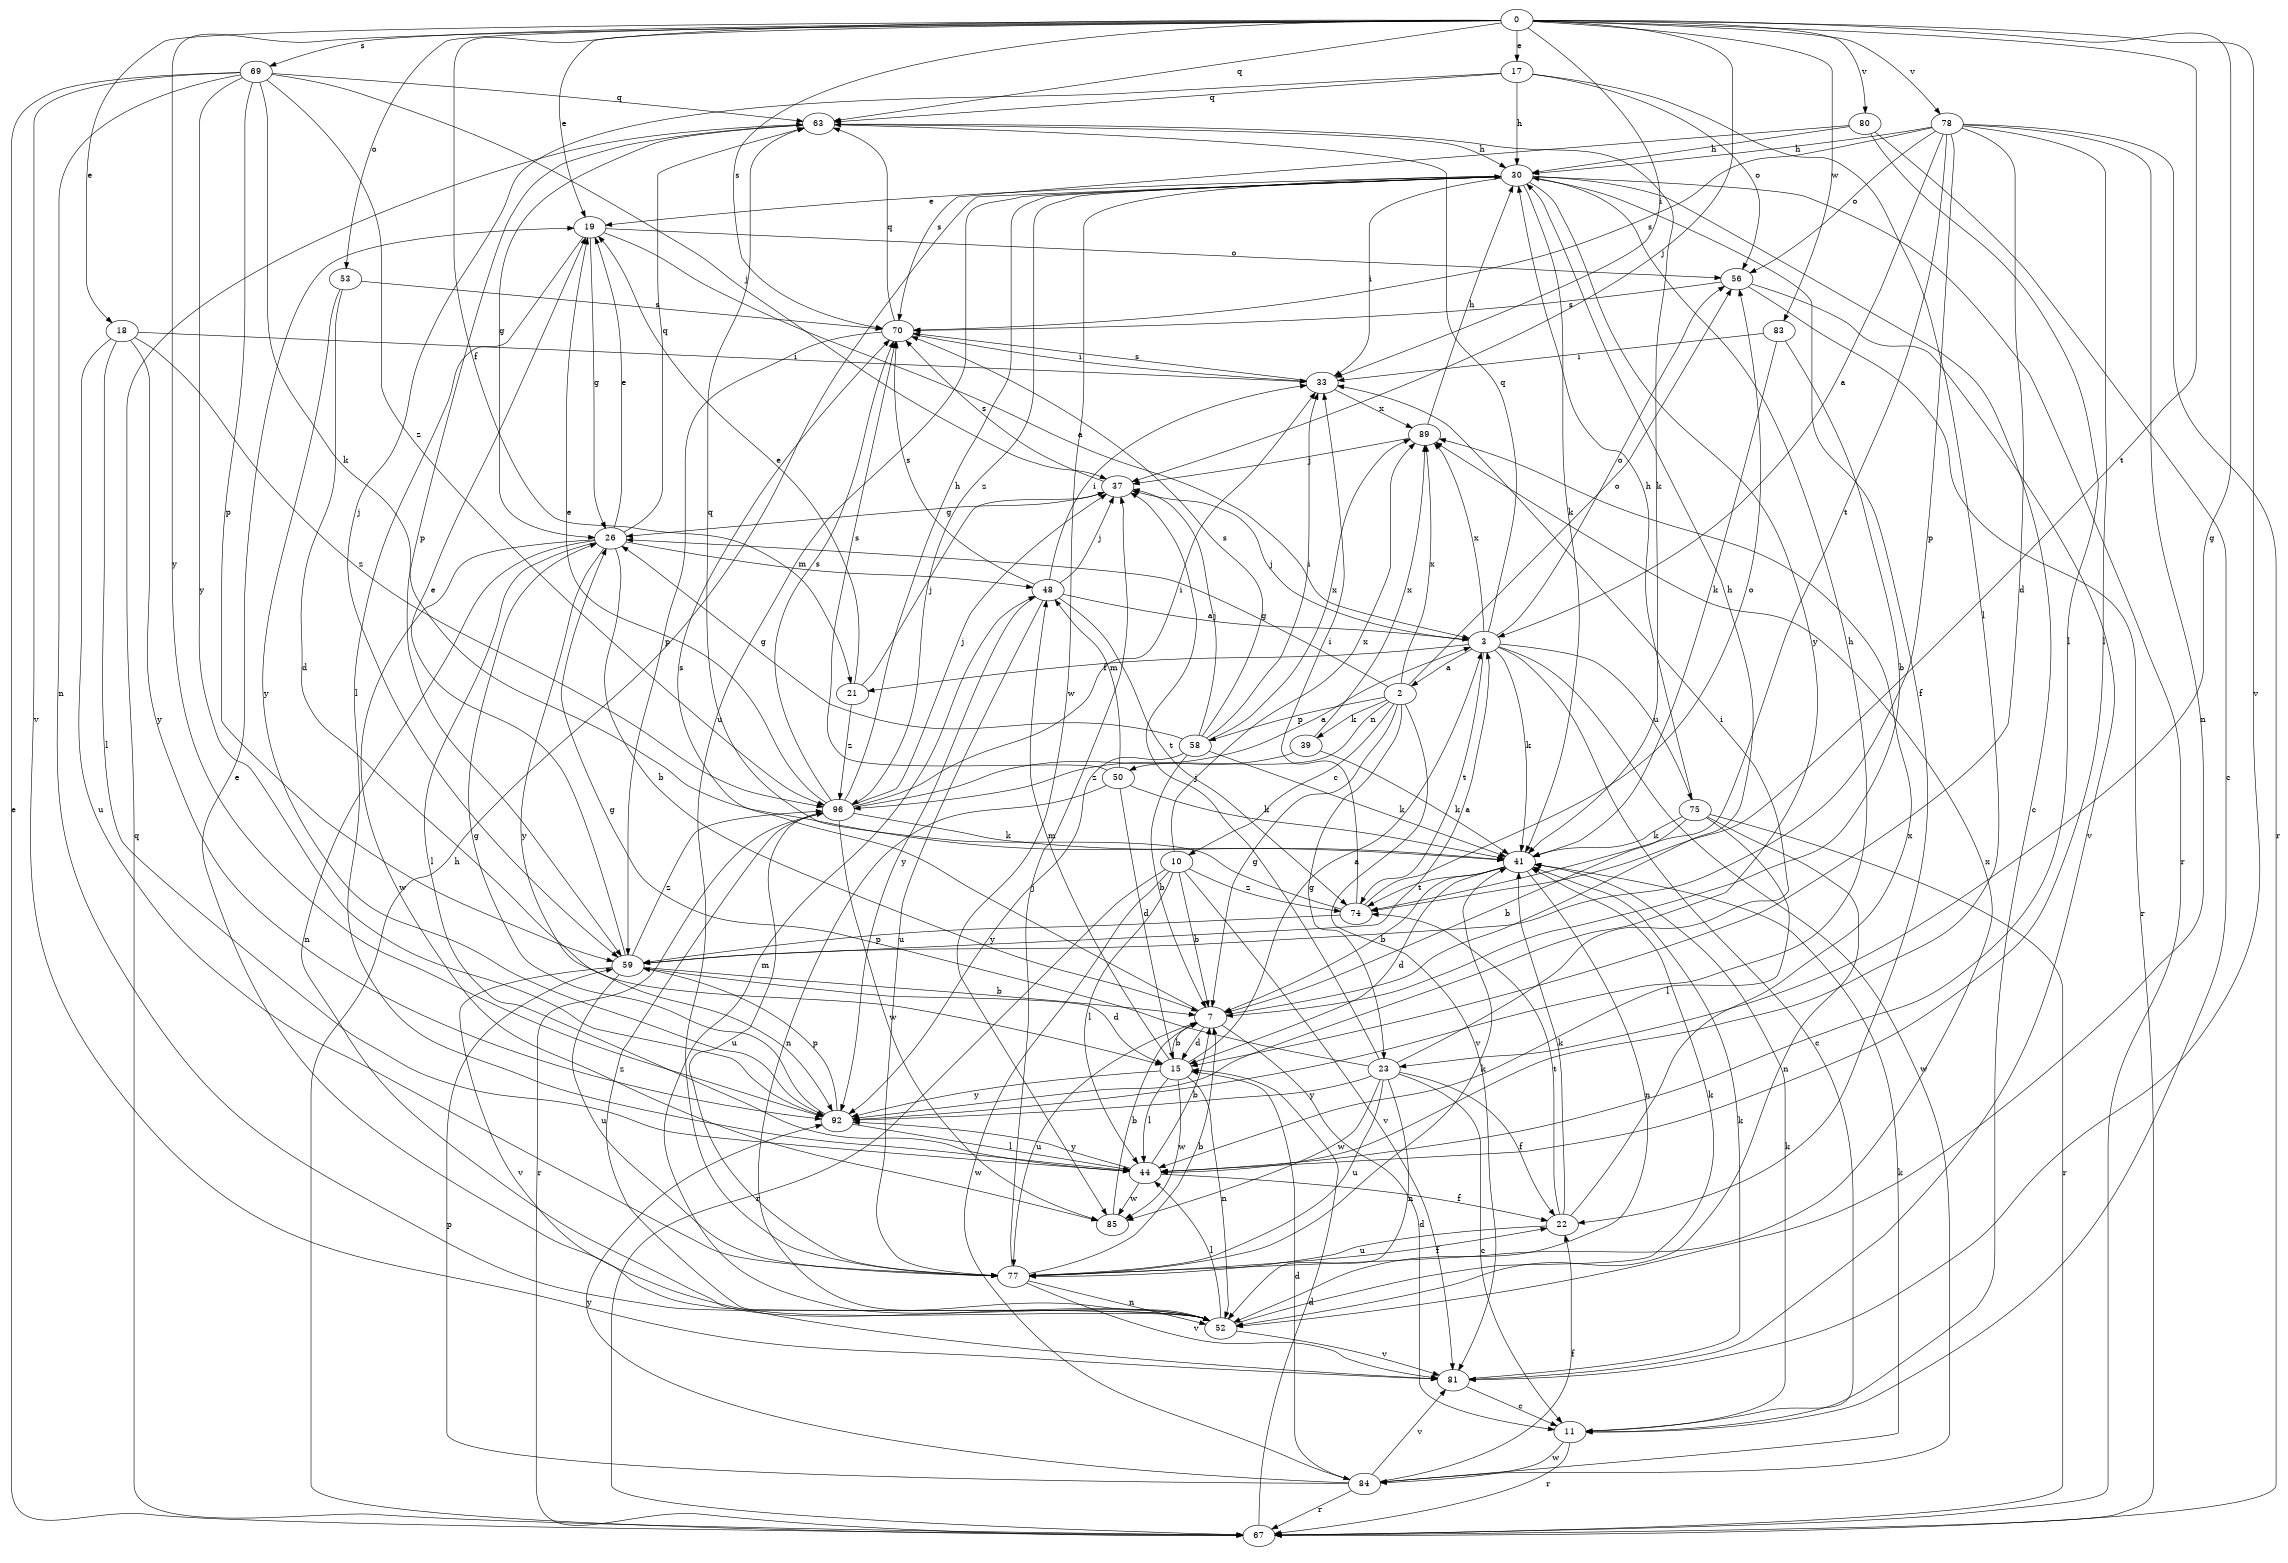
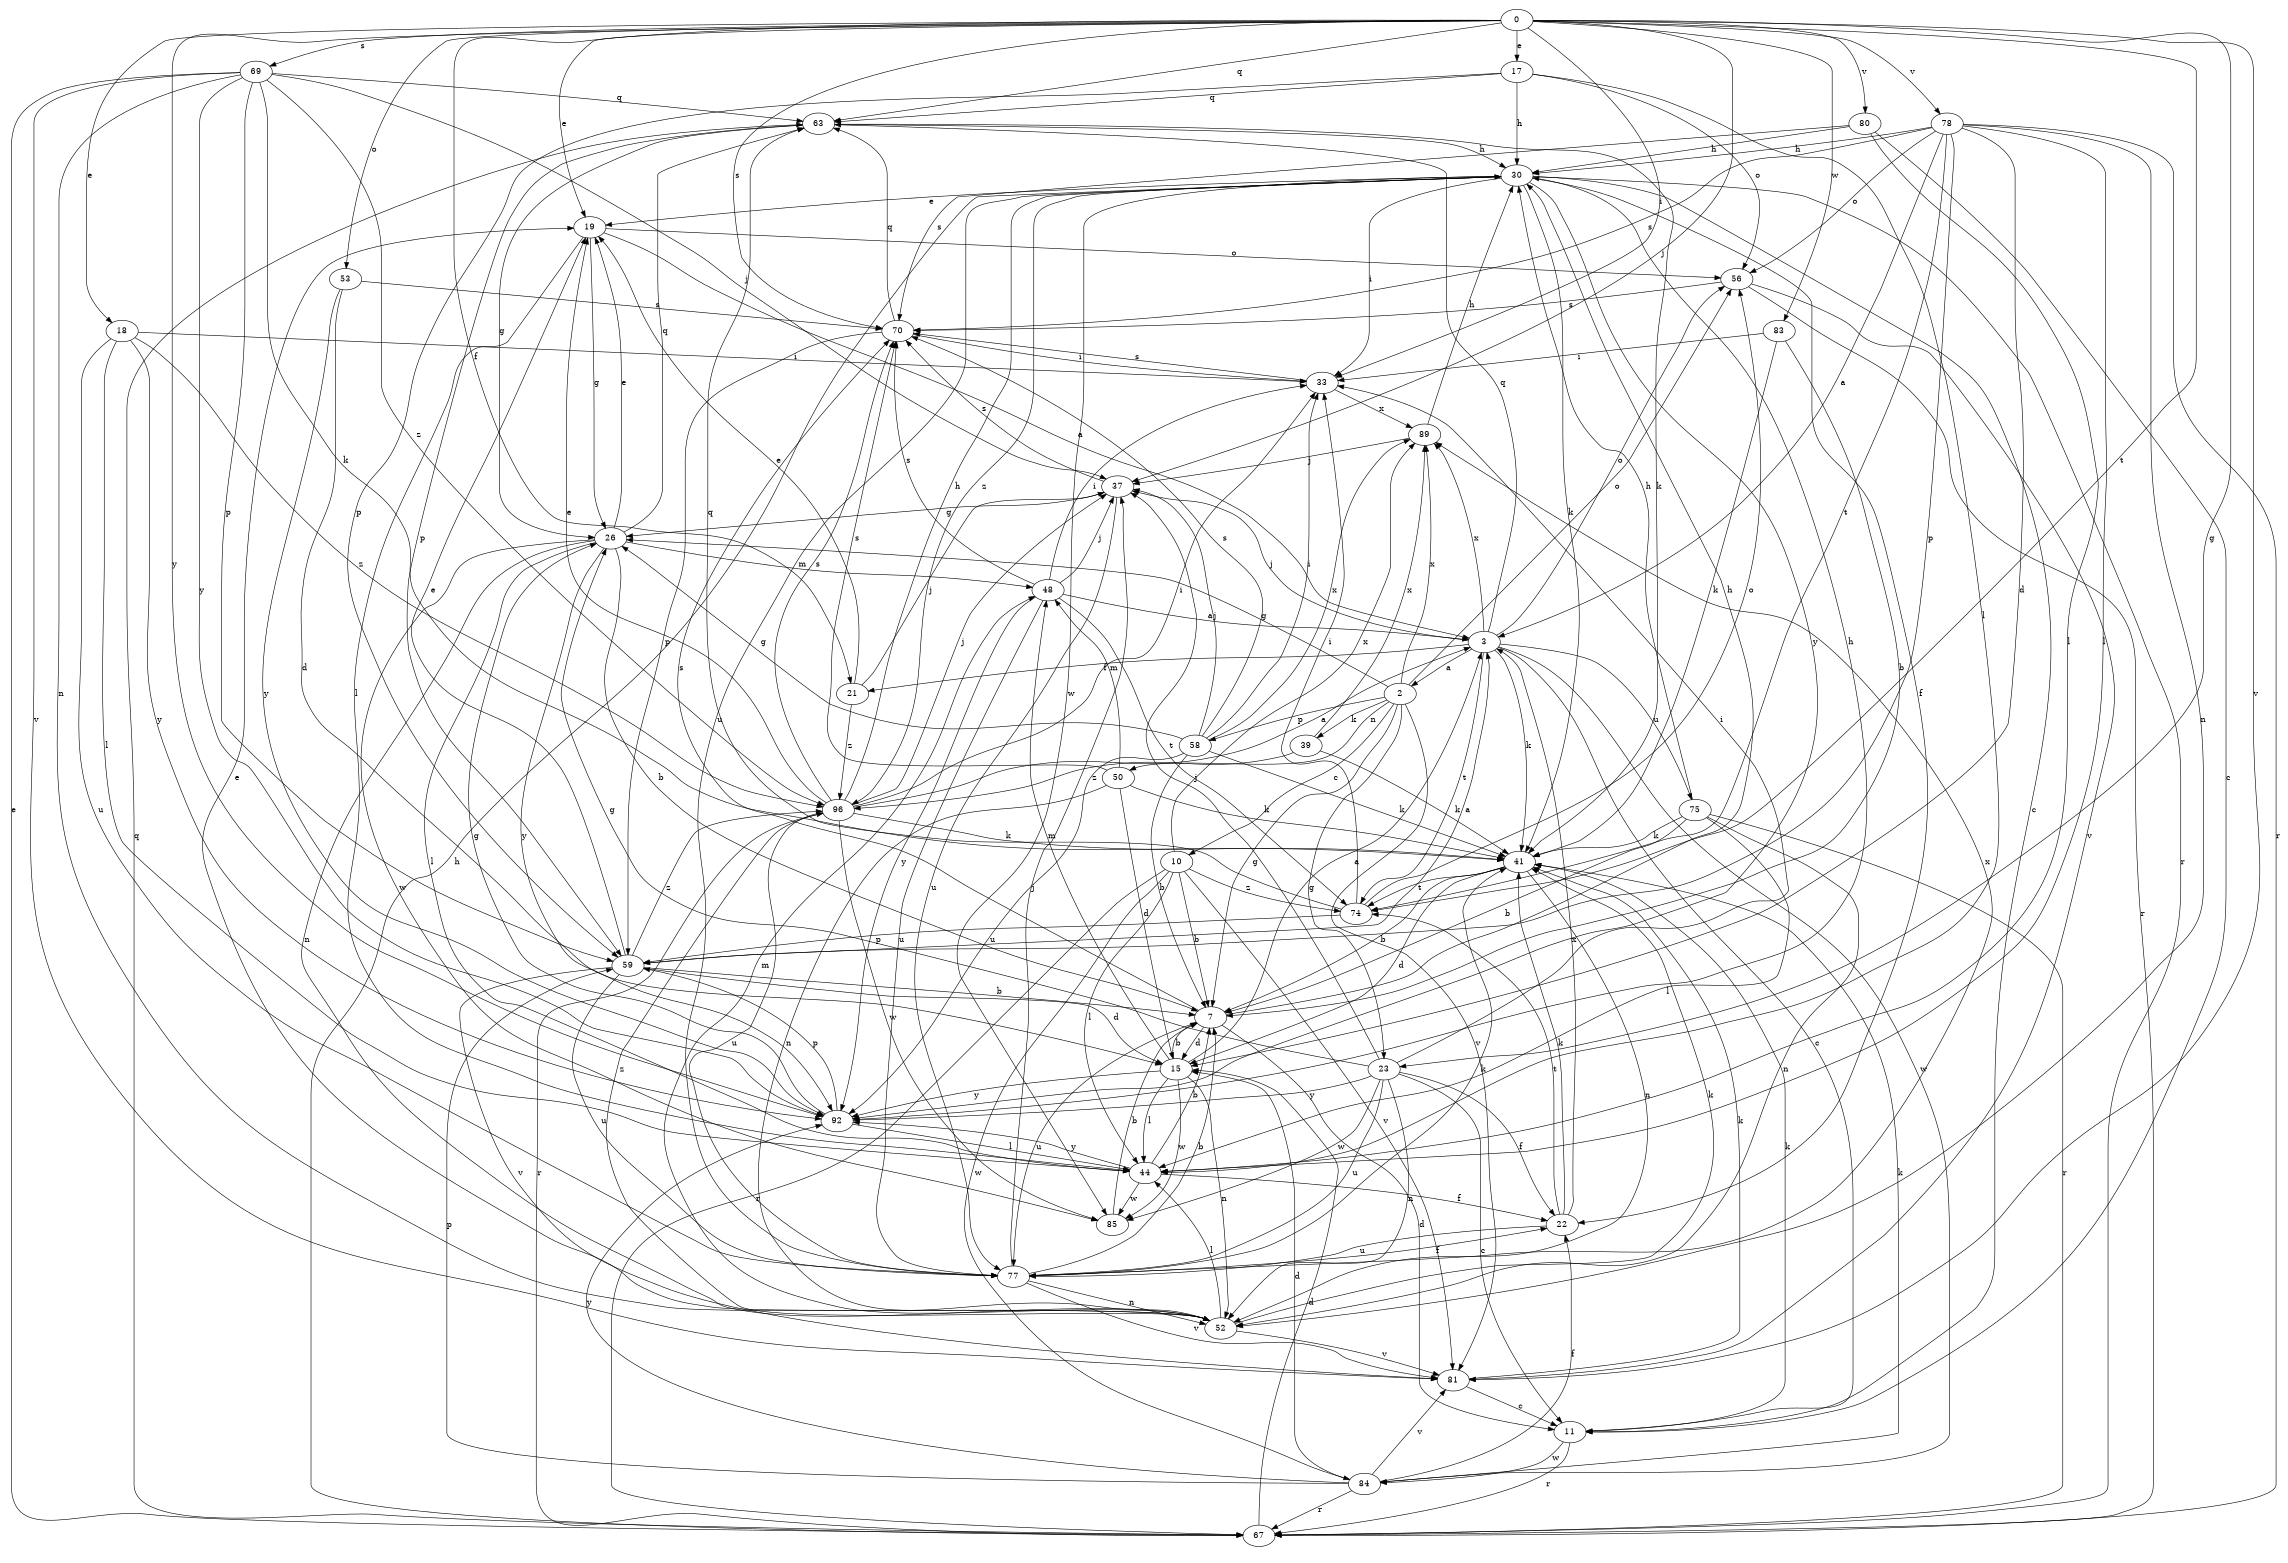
  strict digraph {
    0
    17
    18
    19
    21
    23
    33
    37
    53
    63
    69
    70
    74
    78
    80
    81
    83
    92
    56
    30
    44
    59
    77
    96
    26
    3
    11
    52
    85
    22
    89
    15
    67
    41
    7
    2
    10
    39
    50
    58
    84
    48
    75
    0 -> 17 [label=e]
    0 -> 18 [label=e]
    0 -> 19 [label=e]
    0 -> 21 [label=f]
    0 -> 23 [label=g]
    0 -> 33 [label=i]
    0 -> 37 [label=j]
    0 -> 53 [label=o]
    0 -> 63 [label=q]
    0 -> 69 [label=s]
    0 -> 70 [label=s]
    0 -> 74 [label=t]
    0 -> 78 [label=v]
    0 -> 80 [label=v]
    0 -> 81 [label=v]
    0 -> 83 [label=w]
    0 -> 92 [label=y]
    17 -> 63 [label=q]
    17 -> 56 [label=o]
    17 -> 30 [label=h]
    17 -> 44 [label=l]
-   17 -> 59 [label=j]
+   17 -> 59 [label=p]
    18 -> 33 [label=i]
    18 -> 92 [label=y]
    18 -> 44 [label=l]
    18 -> 77 [label=u]
    18 -> 96 [label=z]
    19 -> 56 [label=o]
    19 -> 44 [label=l]
    19 -> 26 [label=g]
    19 -> 3 [label=a]
    21 -> 19 [label=e]
    21 -> 37 [label=j]
    21 -> 96 [label=z]
    23 -> 33 [label=i]
    23 -> 37 [label=j]
    23 -> 92 [label=y]
    23 -> 77 [label=u]
    23 -> 26 [label=g]
    23 -> 11 [label=c]
    23 -> 52 [label=n]
    23 -> 85 [label=w]
    23 -> 22 [label=f]
    33 -> 70 [label=s]
    33 -> 89 [label=x]
    37 -> 70 [label=s]
+   37 -> 77 [label=u]
    37 -> 26 [label=g]
    53 -> 70 [label=s]
    53 -> 92 [label=y]
    53 -> 15 [label=d]
    63 -> 30 [label=h]
    63 -> 59 [label=p]
    63 -> 26 [label=g]
    63 -> 41 [label=k]
    69 -> 37 [label=j]
    69 -> 63 [label=q]
    69 -> 81 [label=v]
    69 -> 92 [label=y]
    69 -> 59 [label=p]
    69 -> 96 [label=z]
    69 -> 52 [label=n]
    69 -> 67 [label=e]
    69 -> 41 [label=k]
    70 -> 33 [label=i]
    70 -> 63 [label=q]
    70 -> 59 [label=p]
    74 -> 33 [label=i]
    74 -> 63 [label=q]
    74 -> 56 [label=o]
    74 -> 59 [label=p]
    78 -> 70 [label=s]
    78 -> 74 [label=t]
    78 -> 56 [label=o]
    78 -> 30 [label=h]
    78 -> 44 [label=l]
    78 -> 59 [label=p]
    78 -> 3 [label=a]
    78 -> 52 [label=n]
    78 -> 15 [label=d]
    78 -> 67 [label=r]
    80 -> 70 [label=s]
    80 -> 30 [label=h]
    80 -> 44 [label=l]
    80 -> 11 [label=c]
    81 -> 11 [label=c]
    81 -> 41 [label=k]
    83 -> 33 [label=i]
    83 -> 41 [label=k]
    83 -> 7 [label=b]
    92 -> 30 [label=h]
    92 -> 44 [label=l]
    92 -> 59 [label=p]
    92 -> 26 [label=g]
    56 -> 70 [label=s]
    56 -> 81 [label=v]
    56 -> 67 [label=r]
    30 -> 19 [label=e]
    30 -> 33 [label=i]
    30 -> 92 [label=y]
    30 -> 77 [label=u]
    30 -> 96 [label=z]
    30 -> 11 [label=c]
    30 -> 85 [label=w]
    30 -> 22 [label=f]
    30 -> 67 [label=r]
    30 -> 41 [label=k]
    44 -> 92 [label=y]
    44 -> 85 [label=w]
    44 -> 22 [label=f]
    44 -> 7 [label=b]
    59 -> 19 [label=e]
    59 -> 81 [label=v]
    59 -> 77 [label=u]
    59 -> 96 [label=z]
    59 -> 3 [label=a]
    59 -> 15 [label=d]
    59 -> 7 [label=b]
    77 -> 37 [label=j]
    77 -> 81 [label=v]
    77 -> 52 [label=n]
    77 -> 22 [label=f]
    77 -> 89 [label=x]
    77 -> 41 [label=k]
    77 -> 7 [label=b]
    96 -> 19 [label=e]
    96 -> 33 [label=i]
    96 -> 37 [label=j]
    96 -> 70 [label=s]
    96 -> 30 [label=h]
    96 -> 77 [label=u]
    96 -> 3 [label=a]
    96 -> 85 [label=w]
    96 -> 67 [label=r]
    96 -> 41 [label=k]
    26 -> 19 [label=e]
    26 -> 63 [label=q]
    26 -> 92 [label=y]
    26 -> 44 [label=l]
    26 -> 52 [label=n]
    26 -> 85 [label=w]
    26 -> 7 [label=b]
    26 -> 48 [label=m]
    3 -> 21 [label=f]
    3 -> 37 [label=j]
    3 -> 63 [label=q]
    3 -> 74 [label=t]
    3 -> 56 [label=o]
    3 -> 11 [label=c]
    3 -> 89 [label=x]
    3 -> 41 [label=k]
    3 -> 2 [label=a]
    3 -> 84 [label=w]
    3 -> 75 [label=u]
    11 -> 67 [label=r]
    11 -> 41 [label=k]
    11 -> 84 [label=w]
    52 -> 19 [label=e]
    52 -> 81 [label=v]
    52 -> 44 [label=l]
    52 -> 96 [label=z]
    52 -> 41 [label=k]
    52 -> 48 [label=m]
    85 -> 7 [label=b]
    22 -> 74 [label=t]
    22 -> 77 [label=u]
-   22 -> 89 [label=x]
+   22 -> 3 [label=x]
    22 -> 41 [label=k]
    89 -> 37 [label=j]
    89 -> 30 [label=h]
    15 -> 92 [label=y]
    15 -> 44 [label=l]
    15 -> 3 [label=a]
    15 -> 52 [label=n]
    15 -> 85 [label=w]
    15 -> 7 [label=b]
    15 -> 48 [label=m]
    67 -> 63 [label=q]
    67 -> 30 [label=h]
    67 -> 15 [label=d]
    41 -> 74 [label=t]
    41 -> 52 [label=n]
    41 -> 15 [label=d]
    41 -> 7 [label=b]
    7 -> 70 [label=s]
    7 -> 30 [label=h]
    7 -> 77 [label=u]
    7 -> 11 [label=d]
    7 -> 15 [label=d]
    2 -> 23 [label=g]
    2 -> 81 [label=v]
    2 -> 56 [label=o]
    2 -> 26 [label=g]
    2 -> 89 [label=x]
    2 -> 7 [label=g]
    2 -> 10 [label=c]
    2 -> 39 [label=k]
    2 -> 50 [label=n]
    2 -> 58 [label=p]
    10 -> 74 [label=z]
    10 -> 81 [label=v]
    10 -> 44 [label=l]
    10 -> 89 [label=x]
    10 -> 67 [label=r]
    10 -> 7 [label=b]
    10 -> 84 [label=w]
    39 -> 96 [label=z]
    39 -> 89 [label=x]
    39 -> 41 [label=k]
    50 -> 70 [label=s]
    50 -> 52 [label=n]
    50 -> 15 [label=d]
    50 -> 41 [label=k]
    50 -> 48 [label=m]
    58 -> 33 [label=i]
    58 -> 37 [label=j]
    58 -> 70 [label=s]
-   58 -> 92 [label=y]
+   58 -> 92 [label=u]
    58 -> 26 [label=g]
    58 -> 89 [label=x]
    58 -> 41 [label=k]
    58 -> 7 [label=b]
    84 -> 81 [label=v]
    84 -> 92 [label=y]
    84 -> 59 [label=p]
    84 -> 22 [label=f]
    84 -> 15 [label=d]
    84 -> 67 [label=r]
    84 -> 41 [label=k]
    48 -> 33 [label=i]
    48 -> 37 [label=j]
    48 -> 70 [label=s]
    48 -> 74 [label=t]
    48 -> 92 [label=y]
    48 -> 77 [label=u]
    48 -> 3 [label=a]
    75 -> 30 [label=h]
    75 -> 44 [label=l]
    75 -> 52 [label=n]
    75 -> 67 [label=r]
    75 -> 41 [label=k]
    75 -> 7 [label=b]
  }
